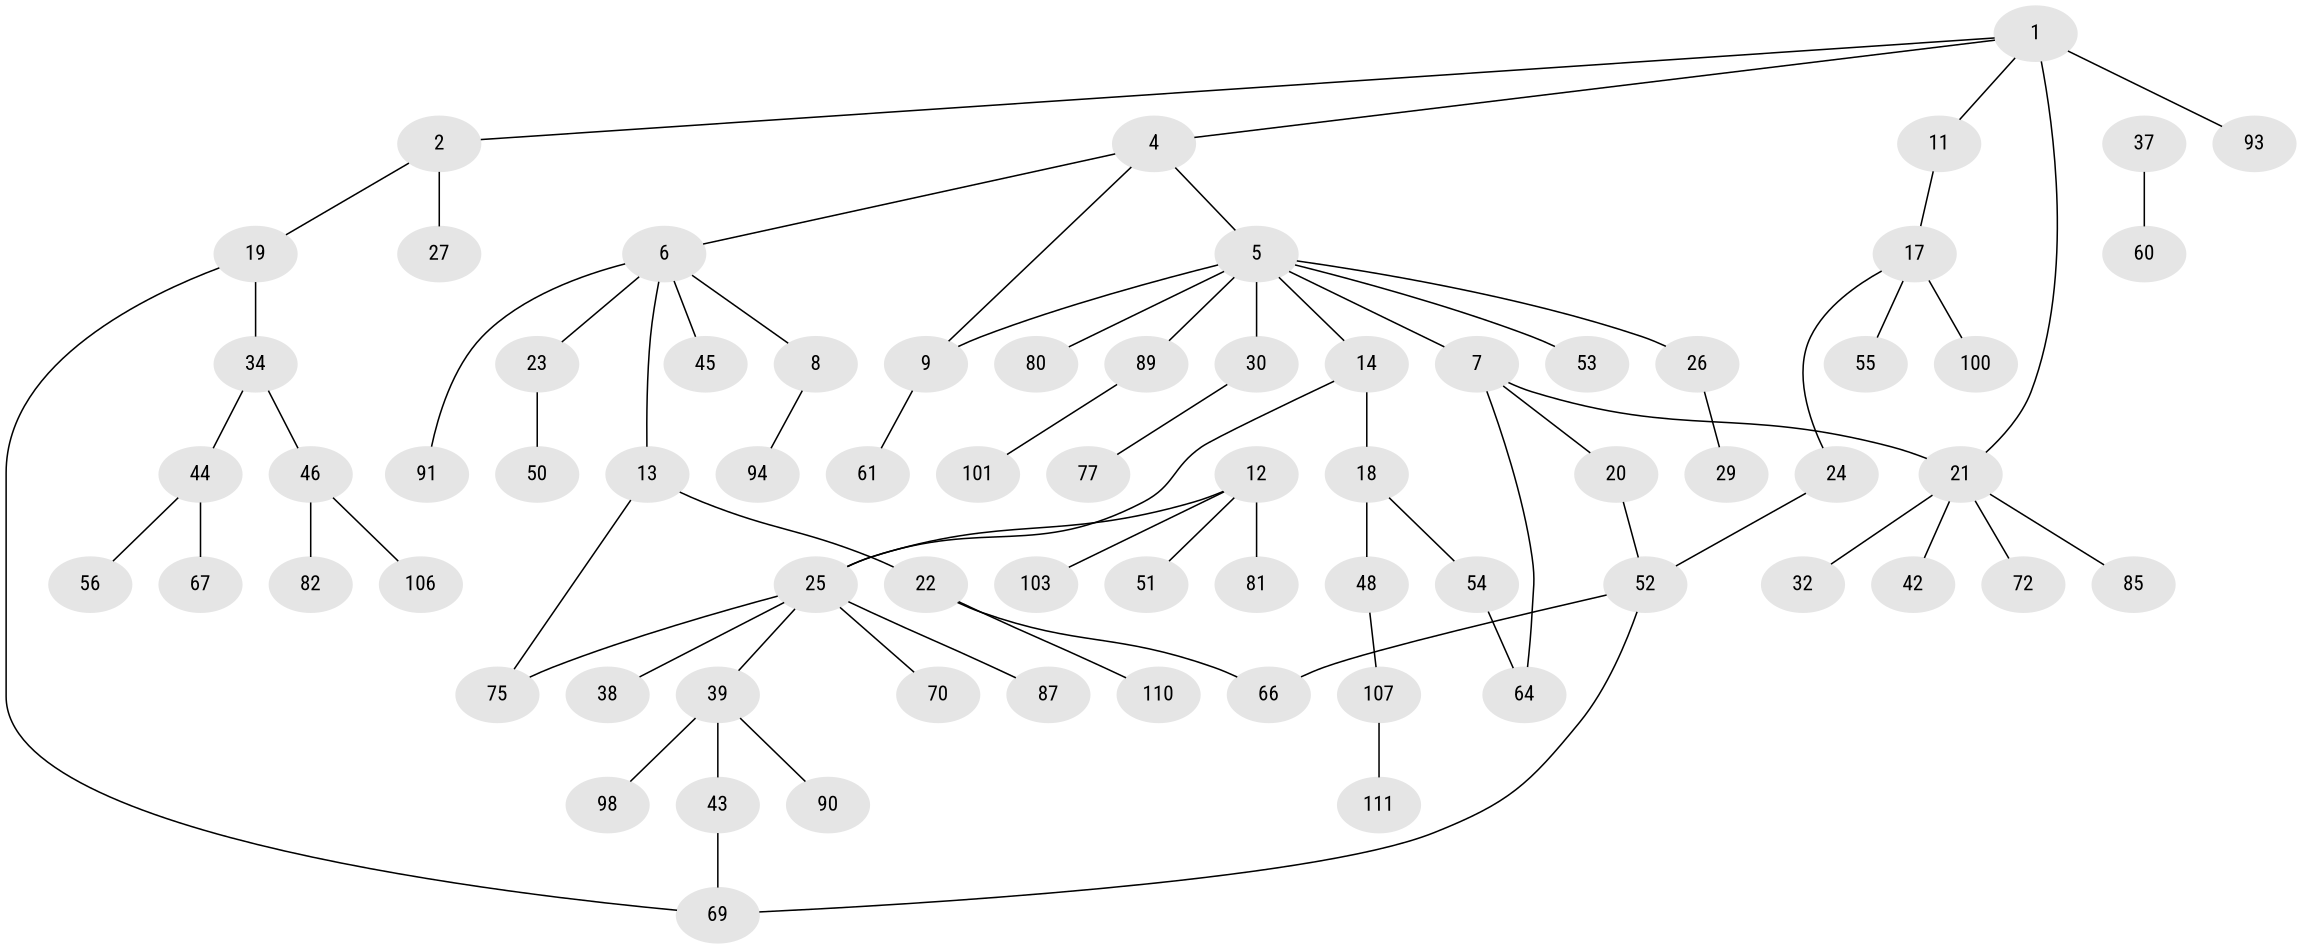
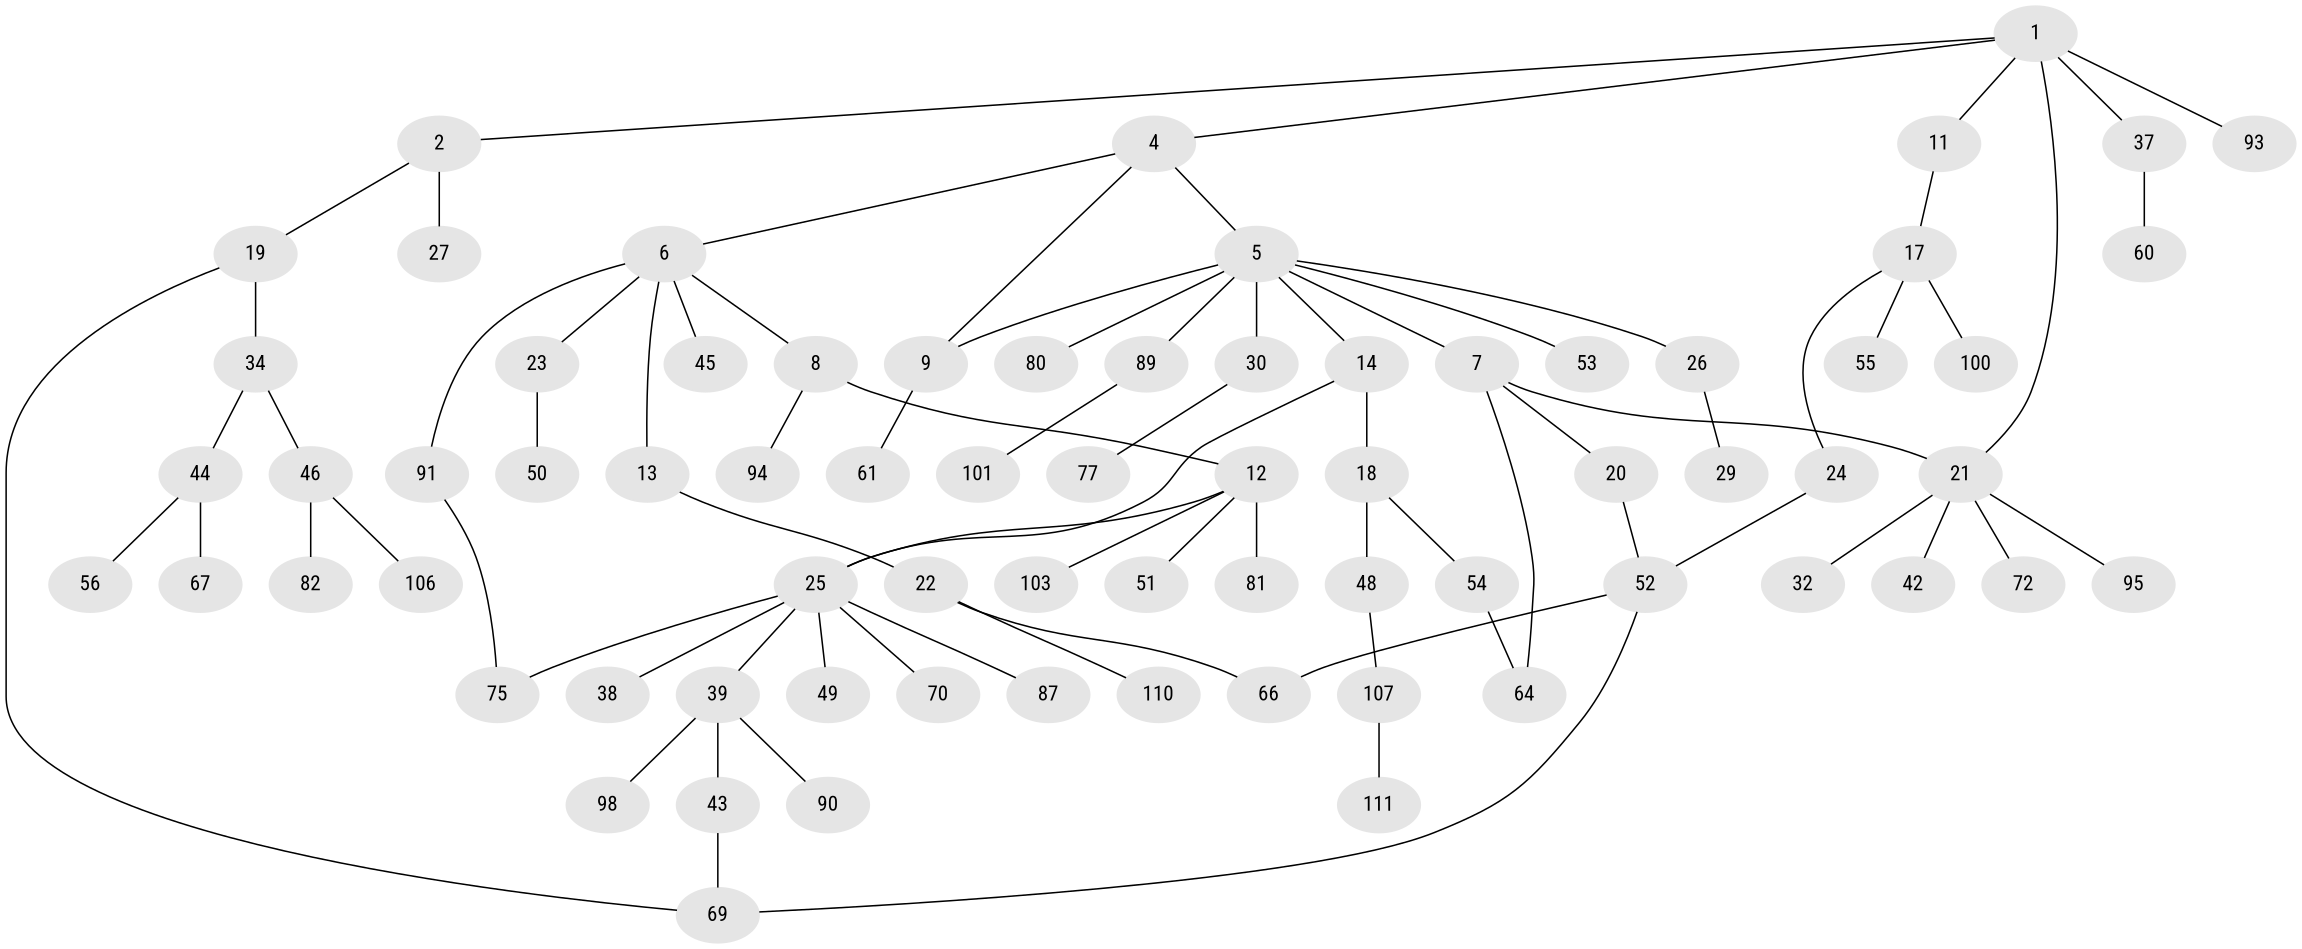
  graph {
    fontname="Roboto Condensed"
    node [color=gray90 fontname="Roboto Condensed" style=filled]
    edge [fontname="Roboto Condensed"]
    1 [super="+3"]
    2 [super="+64"]
    4
    11 [super="+109"]
    21 [super="+30"]
    37 [super="+65"]
    93
    19 [super="+58"]
    27
    5 [super="+16"]
    6 [super="+15"]
    9 [super="+33"]
    17 [super="+84"]
    32
    42
    72
-   95 [label=85]
+   95
    60 [super="+91"]
    34 [super="+41"]
    69 [super="+83"]
    7 [super="+96"]
    n22 [label=30 super="+47"]
    14 [super="+78"]
    26 [super="+28"]
    53 [super="+105"]
    80
    89
    8 [super="+36"]
    13 [super="+79"]
    23
    n31 [label=91]
    45 [super="+71"]
    61
    20 [super="+73"]
    n35 [label=64]
    77
    25 [super="+40"]
    18 [super="+35"]
    29
    101
    12 [super="+59"]
    94
    22 [super="+108"]
    50 [super="+99"]
    75 [super="+76"]
    52 [super="+86"]
    51 [super="+68"]
    81
    103
    24 [super="+62"]
    55
    100
    38
    39 [super="+74"]
+   49 [super="+102"]
    70
    87
    66 [super="+85"]
    110
    48
    54 [super="+88"]
    107
    44 [super="+104"]
    46 [super="+57"]
    43 [super="+97"]
    90
    98
    56
    67
    82
    106
    111
    1 -- 2
    1 -- 4
    1 -- 11
    1 -- 21
+   1 -- 37
    1 -- 93
    2 -- 19
    2 -- 27
    4 -- 5
    4 -- 6
    4 -- 9
    11 -- 17
    21 -- 32
    21 -- 42
    21 -- 72
    21 -- 95
    37 -- 60
    19 -- 34
    19 -- 69
    5 -- 9
    5 -- 7
    5 -- n22
    5 -- 14
    5 -- 26
    5 -- 53
    5 -- 80
    5 -- 89
    6 -- 8
    6 -- 13
    6 -- 23
    6 -- n31
    6 -- 45
    9 -- 61
    17 -- 24
    17 -- 55
    17 -- 100
    34 -- 44
    34 -- 46
    7 -- 21
    7 -- 20
    7 -- n35
    n22 -- 77
    14 -- 25
    14 -- 18
    26 -- 29
    89 -- 101
+   8 -- 12 [weight=2]
    8 -- 94
    13 -- 22
    23 -- 50
-   13 -- 75
+   n31 -- 75
    20 -- 52
    25 -- 75
    25 -- 38
    25 -- 39
+   25 -- 49
    25 -- 70
    25 -- 87
    18 -- 48
    18 -- 54
    12 -- 25
    12 -- 51
    12 -- 81
    12 -- 103
    22 -- 66
    22 -- 110
    52 -- 69
    52 -- 66
    24 -- 52
    39 -- 43
    39 -- 90
    39 -- 98
    48 -- 107
    54 -- n35
    107 -- 111
    44 -- 56
    44 -- 67
    46 -- 82
    46 -- 106
    43 -- 69
  }
